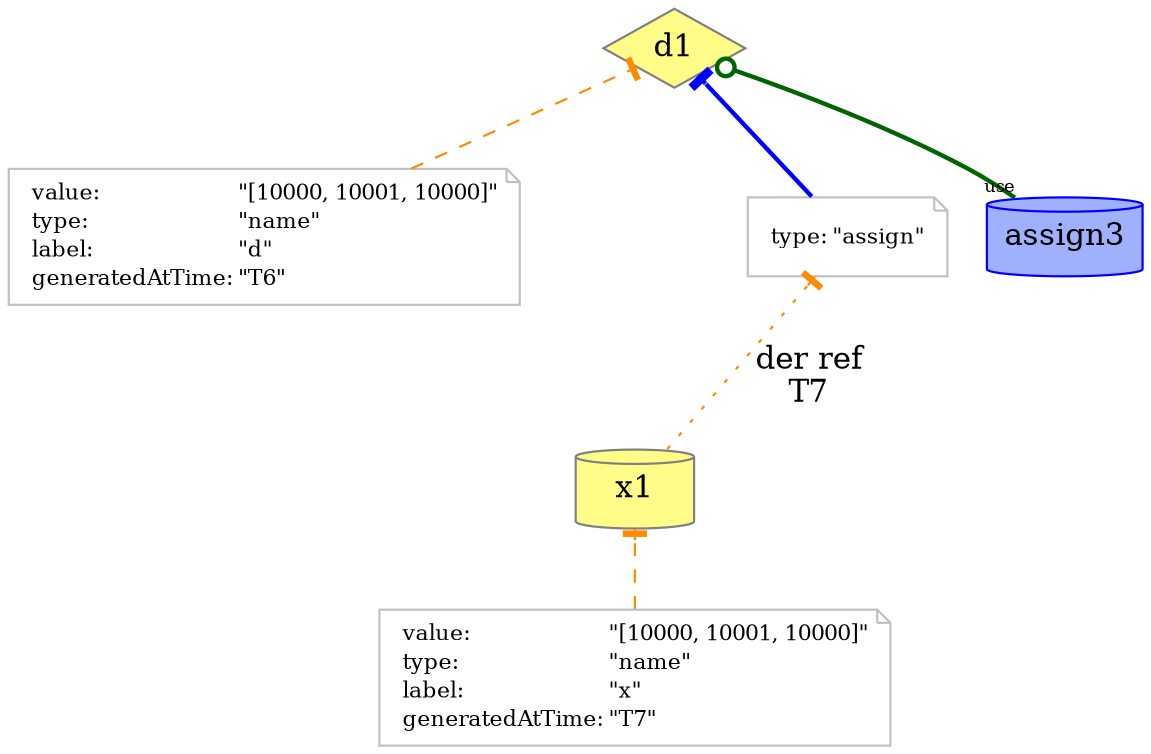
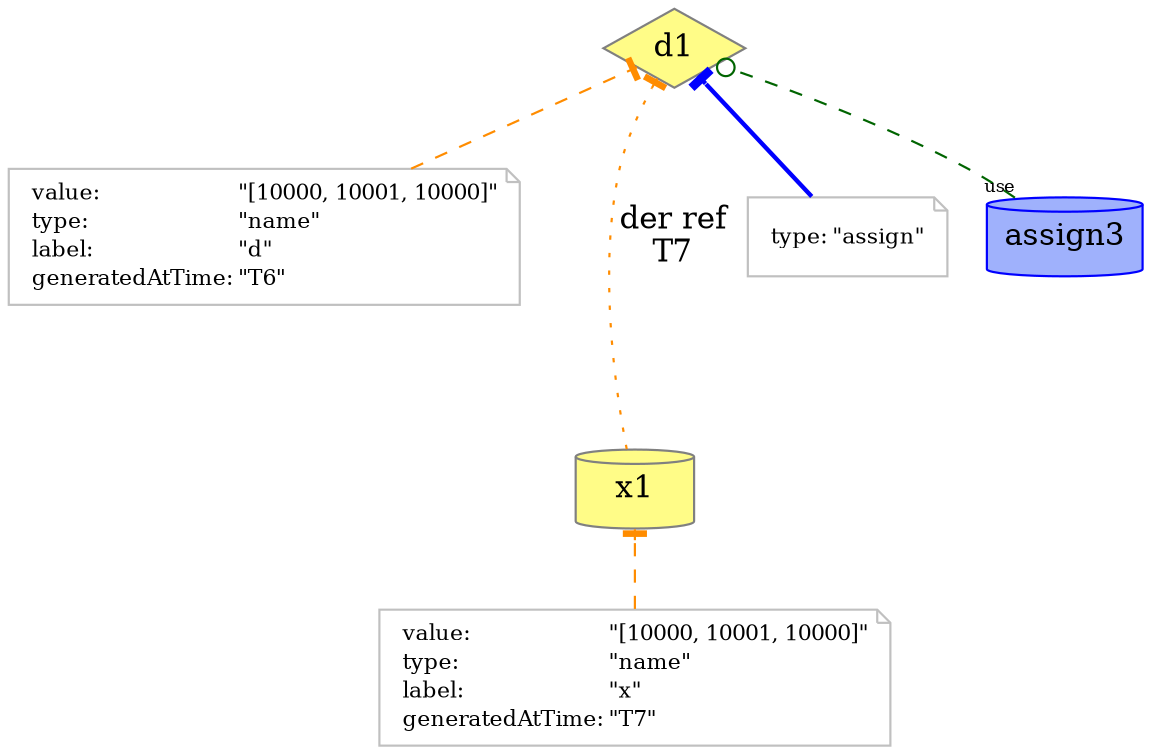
  digraph {
    rankdir=BT
    node [color=gray shape=note]
    edge [arrowhead=tee color=darkorange style=dashed]
    n1 [color="#808080" fillcolor="#FFFC87" label=d1 shape=diamond style=filled]
    n2 [fontcolor=black fontsize=10 label=<<TABLE cellpadding="0" border="0"> 	<TR> 	    <TD align="left">value:</TD> 	    <TD align="left">&quot;[10000, 10001, 10000]&quot;</TD> 	</TR> 	<TR> 	    <TD align="left">type:</TD> 	    <TD align="left">&quot;name&quot;</TD> 	</TR> 	<TR> 	    <TD align="left">label:</TD> 	    <TD align="left">&quot;d&quot;</TD> 	</TR> 	<TR> 	    <TD align="left">generatedAtTime:</TD> 	    <TD align="left">&quot;T6&quot;</TD> 	</TR> </TABLE>>]
    n3 [color="#808080" fillcolor="#FFFC87" label=x1 shape=cylinder style=filled]
    n4 [color="#0000FF" fillcolor="#9FB1FC" label=assign3 shape=cylinder sides=4 style=filled]
    n5 [fontcolor=black fontsize=10 label=<<TABLE cellpadding="0" border="0"> 	<TR> 	    <TD align="left">value:</TD> 	    <TD align="left">&quot;[10000, 10001, 10000]&quot;</TD> 	</TR> 	<TR> 	    <TD align="left">type:</TD> 	    <TD align="left">&quot;name&quot;</TD> 	</TR> 	<TR> 	    <TD align="left">label:</TD> 	    <TD align="left">&quot;x&quot;</TD> 	</TR> 	<TR> 	    <TD align="left">generatedAtTime:</TD> 	    <TD align="left">&quot;T7&quot;</TD> 	</TR> </TABLE>>]
    n6 [fontcolor=black fontsize=10 label=<<TABLE cellpadding="0" border="0"> 	<TR> 	    <TD align="left">type:</TD> 	    <TD align="left">&quot;assign&quot;</TD> 	</TR> </TABLE>>]
    n2 -> n1
-   n3 -> n6 [label="der ref\nT7" labelangle=60.0 labeldistance=1.5 labelfontsize=8 rotation=20 style=dotted]
-   n4 -> n1 [arrowhead=odot color=darkgreen labelangle=60.0 labeldistance=1.5 labelfontsize=8 rotation=20 style=bold taillabel=use]
+   n3 -> n1 [label="der ref\nT7" labelangle=60.0 labeldistance=1.5 labelfontsize=8 rotation=20 style=dotted]
+   n4 -> n1 [arrowhead=odot color=darkgreen labelangle=60.0 labeldistance=1.5 labelfontsize=8 rotation=20 taillabel=use]
    n5 -> n3
    n6 -> n1 [color=blue style=bold]
  }
